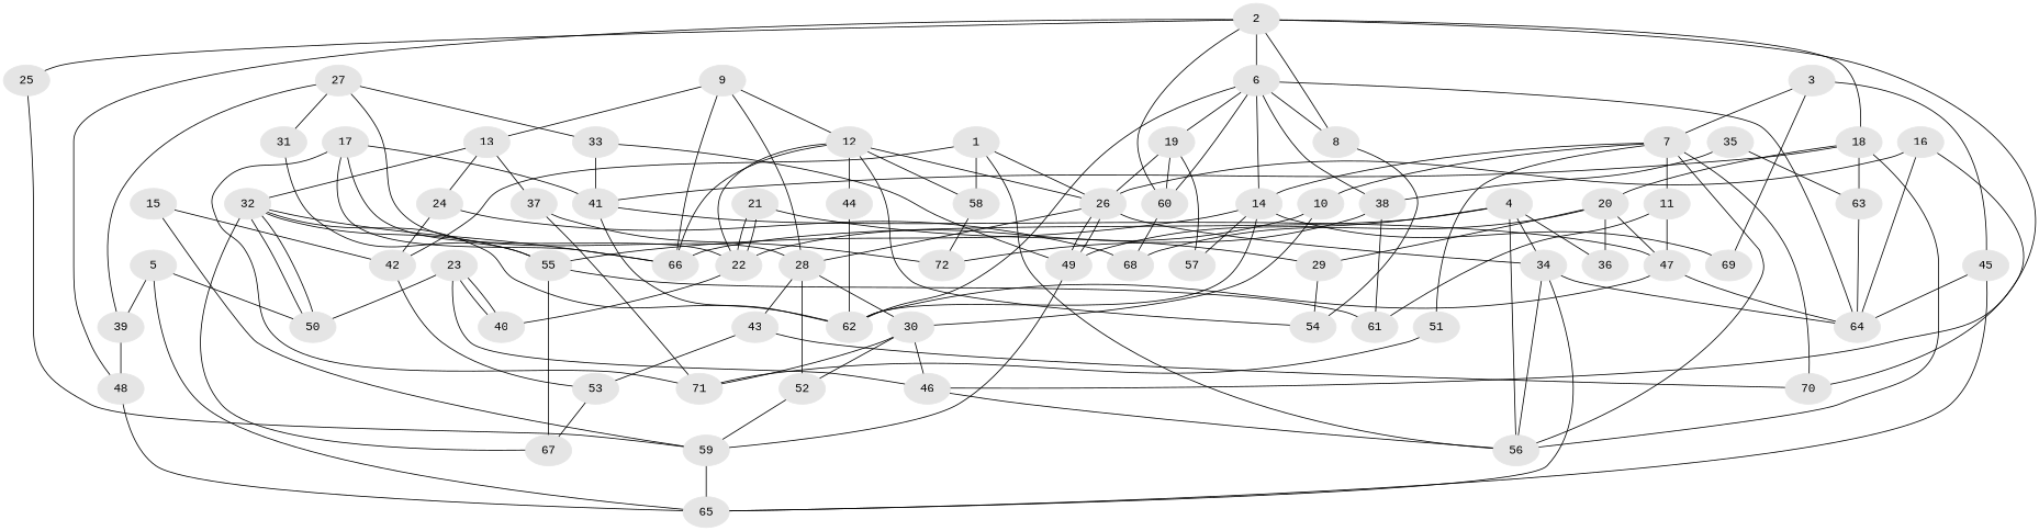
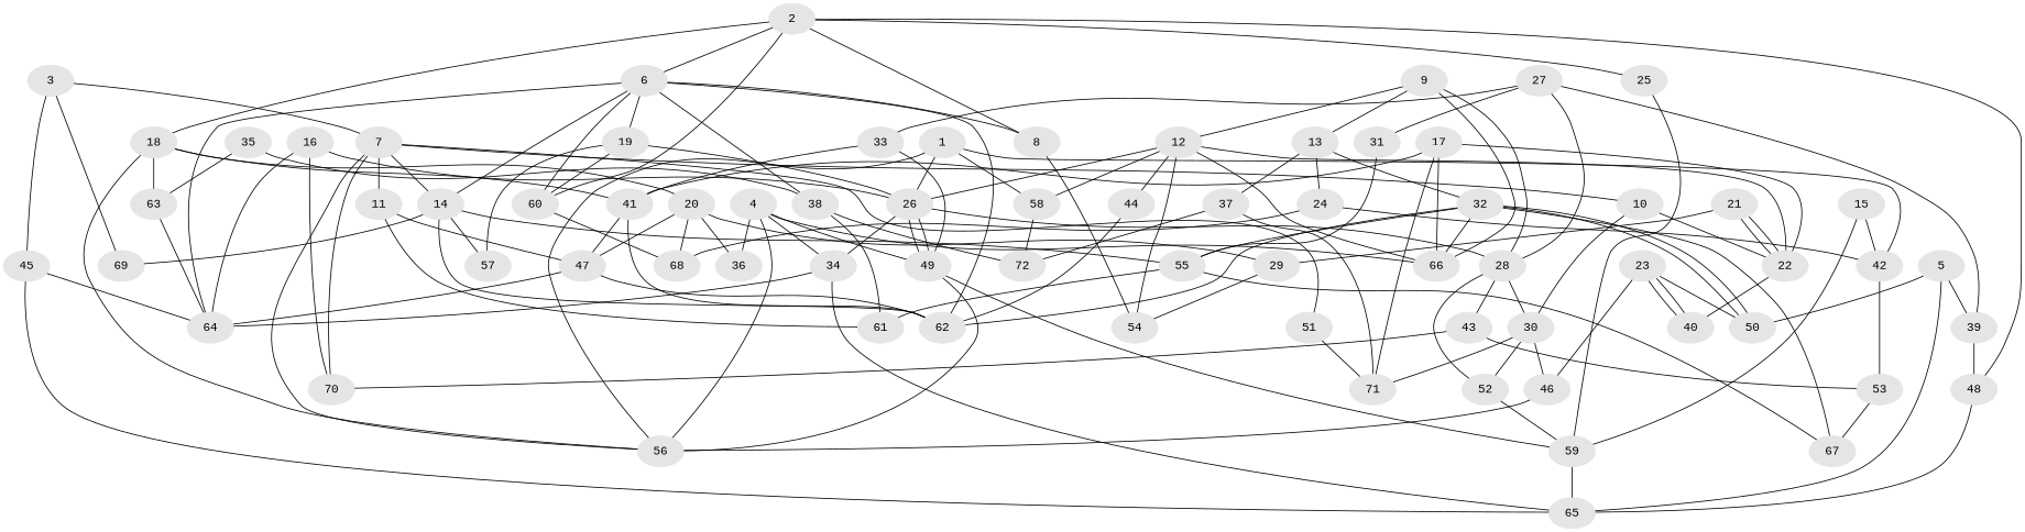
  graph {
    fontname="Liberation Mono"
    node [color=gray90 fontname="Liberation Mono" style=filled]
    edge [fontname="Liberation Mono"]
    1
    26
    42
    56
    58
    34
    49
    28
    53
    72
    2
    6
    8
    18
    25
    46
    48
    60
    14
    19
    38
    62
    64
    54
    41
    20
    63
    59
    65
    68
    3
    7
    45
    69
    10
    11
    51
    70
    4
    36
    66
    5
    39
    50
    55
    57
    61
    22
    30
    47
    71
    9
    12
    13
    44
    24
    32
    37
    43
    52
    40
    67
    15
    16
    17
    29
    21
    23
    27
    31
    33
    35
    1 -- 26
    1 -- 42
    1 -- 56
    1 -- 58
    26 -- 34
    26 -- 49
    26 -- 49
    26 -- 28
    42 -- 53
    58 -- 72
    34 -- 64
    34 -- 65
-   34 -- 56
+   49 -- 56
    49 -- 59
    28 -- 30
    28 -- 43
    28 -- 52
    53 -- 67
    2 -- 6
    2 -- 8
    2 -- 18
    2 -- 25
-   2 -- 46
    2 -- 48
    2 -- 60
    6 -- 8
    6 -- 60
    6 -- 14
    6 -- 19
    6 -- 38
    6 -- 62
    6 -- 64
    8 -- 54
    18 -- 56
    18 -- 41
    18 -- 20
    18 -- 63
    25 -- 59
    46 -- 56
    48 -- 65
    60 -- 68
    14 -- 62
    14 -- 69
    14 -- 55
    14 -- 57
    19 -- 26
    19 -- 60
    19 -- 57
    38 -- 72
    38 -- 61
    41 -- 62
    41 -- 47
    20 -- 68
    20 -- 36
    20 -- 47
    20 -- 29
    63 -- 64
    59 -- 65
    3 -- 7
    3 -- 45
    3 -- 69
    7 -- 56
    7 -- 14
    7 -- 10
    7 -- 11
    7 -- 51
    7 -- 70
    45 -- 64
    45 -- 65
    10 -- 22
    10 -- 30
    11 -- 61
    11 -- 47
    51 -- 71
    4 -- 56
    4 -- 34
    4 -- 49
    4 -- 36
    4 -- 66
    5 -- 65
    5 -- 39
    5 -- 50
    39 -- 48
    55 -- 61
    55 -- 67
    22 -- 40
    30 -- 46
    30 -- 71
    30 -- 52
    47 -- 62
    47 -- 64
    9 -- 28
    9 -- 66
    9 -- 12
    9 -- 13
    12 -- 26
    12 -- 58
    12 -- 54
    12 -- 66
    12 -- 22
    12 -- 44
    13 -- 24
    13 -- 32
    13 -- 37
    44 -- 62
    24 -- 42
    24 -- 68
    32 -- 62
    32 -- 66
    32 -- 50
    32 -- 50
    32 -- 55
    32 -- 67
    37 -- 72
    37 -- 71
    43 -- 53
    43 -- 70
    52 -- 59
    15 -- 42
    15 -- 59
    16 -- 26
    16 -- 64
    16 -- 70
    17 -- 41
    17 -- 66
    17 -- 22
    17 -- 71
    29 -- 54
    21 -- 22
    21 -- 22
    21 -- 29
    23 -- 46
    23 -- 50
    23 -- 40
    23 -- 40
    27 -- 28
    27 -- 39
    27 -- 31
    27 -- 33
    31 -- 55
    33 -- 49
    33 -- 41
    35 -- 38
    35 -- 63
  }
